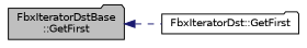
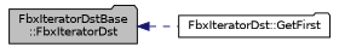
  digraph {
    rankdir=LR
    node [color=black fontname=Helvetica fontsize=10 shape=folder style=filled]
-   n1 [fillcolor=grey75 fontcolor=black height=0.2 label="FbxIteratorDstBase\l::GetFirst" width=0.4]
+   n1 [fillcolor=grey75 fontcolor=black height=0.2 label="FbxIteratorDstBase\l::FbxIteratorDst" width=0.4]
    n2 [fillcolor=white height=0.2 label="FbxIteratorDst::GetFirst" width=0.4]
    n1 -> n2 [color=midnightblue dir=back fontname=Helvetica fontsize=10 labelfontname=Helvetica labelfontsize=10 style=dashed]
  }
